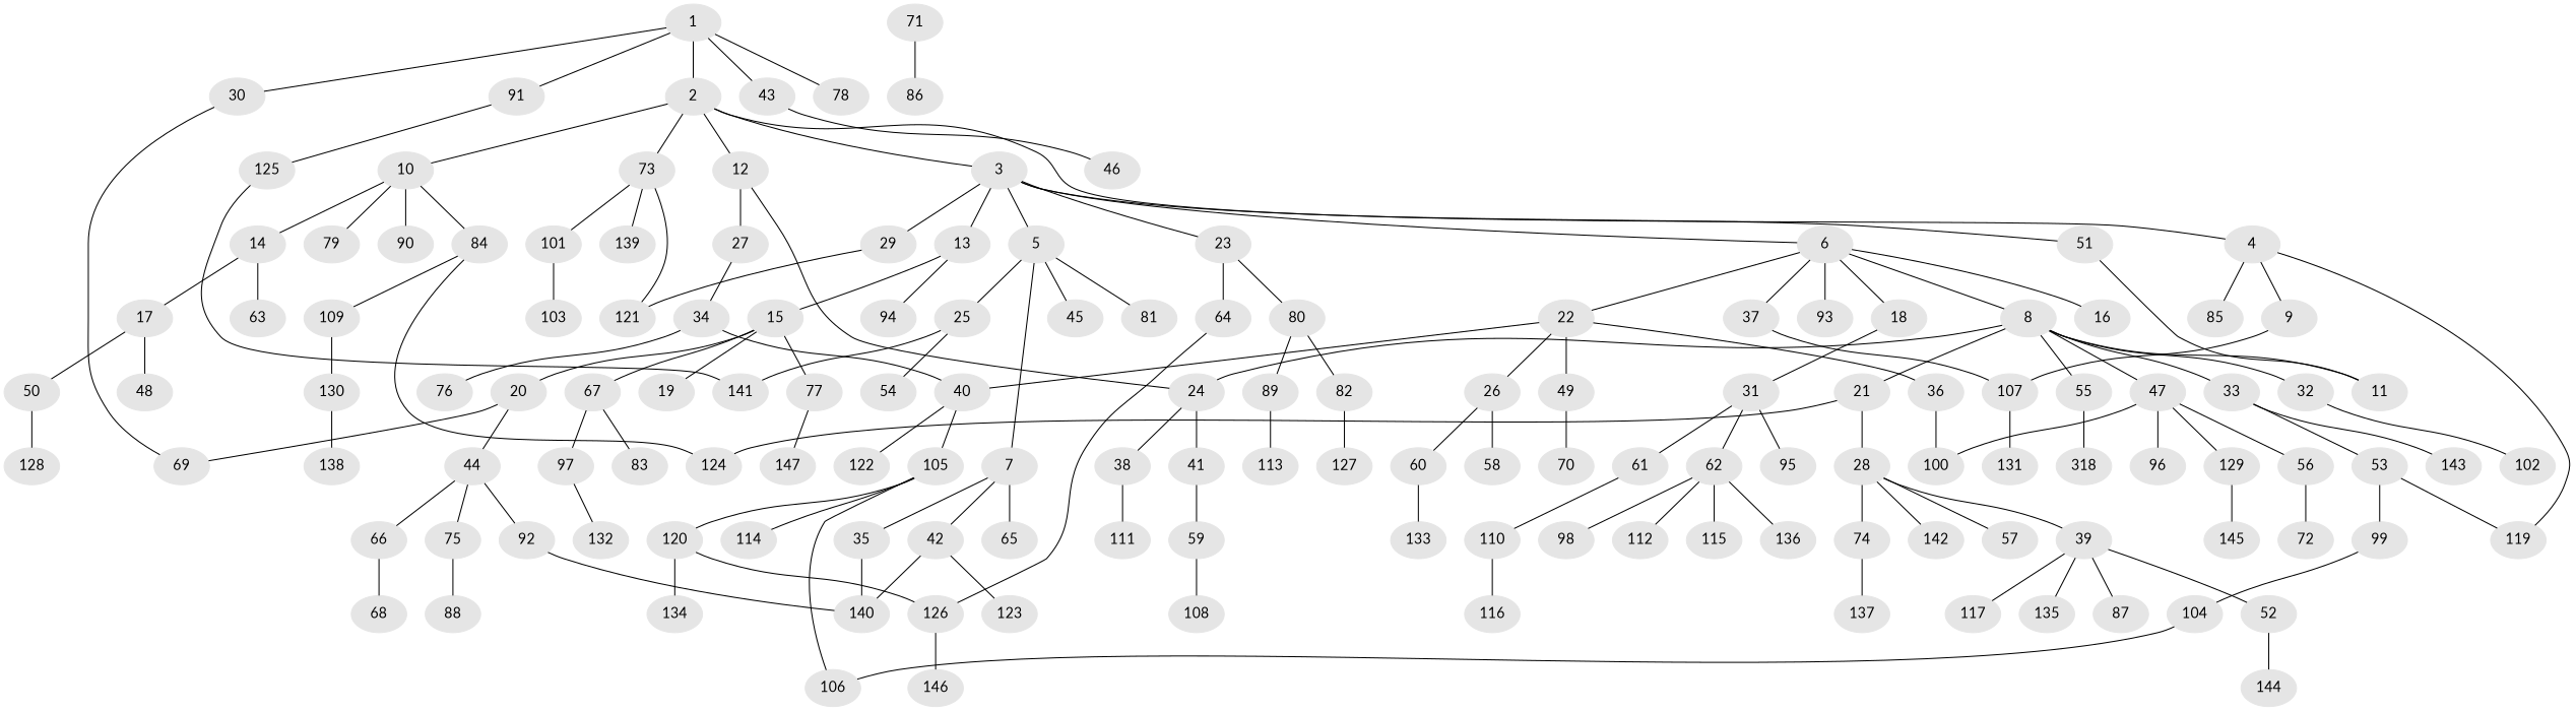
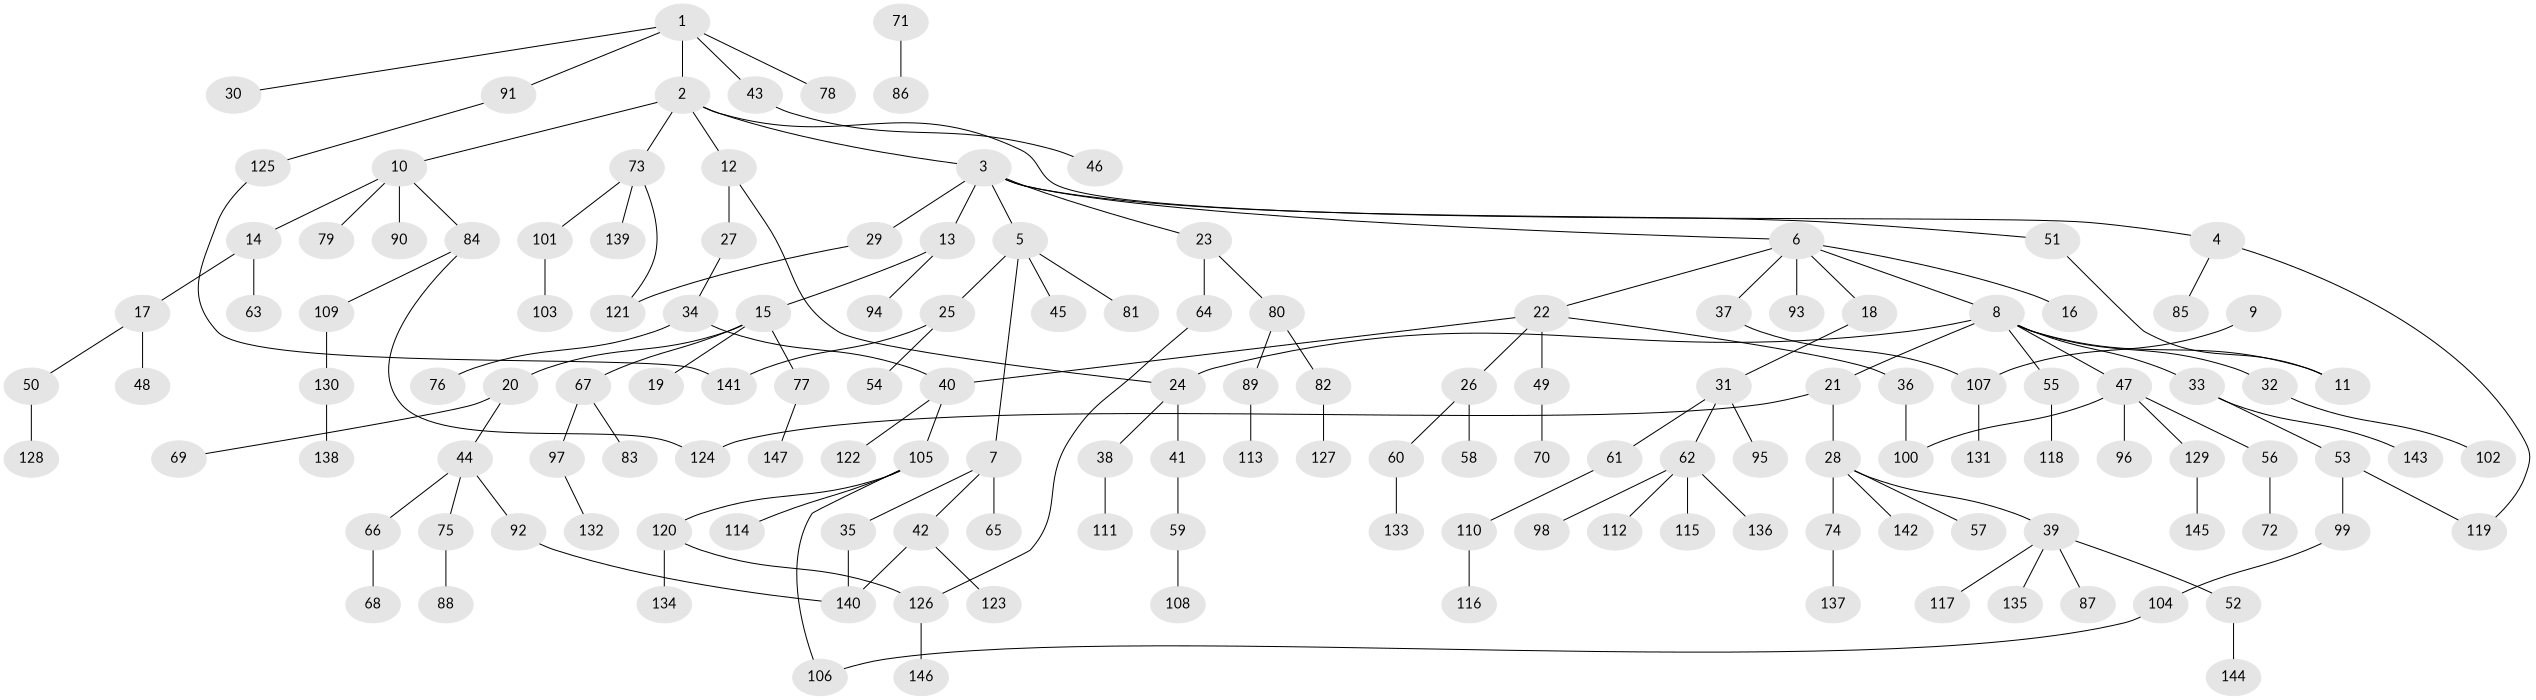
  graph {
    fontname=Lato
    node [color=gray90 fontname=Lato style=filled]
    edge [fontname=Lato]
    1
    2
    30
    43
    78
    91
    3
    4
    10
    12
    73
    69
    46
    125
    5
    6
    13
    23
    29
    51
    9
    85
    119
    14
    79
    84
    90
    24
    27
    121
    101
    139
    7
    25
    45
    81
    8
    16
    18
    22
    37
    93
    15
    94
    64
    80
    11
    107
    35
    42
    65
    54
    141
    21
    32
    33
    47
    55
    31
    26
    36
    40
    49
    140
    123
    28
    124
    38
    41
    102
    53
    143
    100
    56
    96
    129
-   118 [label=318]
+   118
    131
    17
    63
    109
    34
    19
    20
    67
    77
    48
    50
    44
    83
    97
    147
    128
    61
    62
    95
    66
    75
    92
    39
    57
    74
    142
    58
    60
    105
    122
    70
    126
    82
    89
    111
    59
    133
    76
    52
    87
    117
    135
    137
    110
    98
    112
    115
    136
    99
    144
    106
    114
    120
    108
    68
    88
    72
    145
    71
    86
    104
    116
    146
    132
    103
    127
    113
    130
    134
    138
    1 -- 2
    1 -- 30
    1 -- 43
    1 -- 78
    1 -- 91
    2 -- 3
    2 -- 4
    2 -- 10
    2 -- 12
    2 -- 73
-   30 -- 69
    43 -- 46
    91 -- 125
    3 -- 5
    3 -- 6
    3 -- 13
    3 -- 23
    3 -- 29
    3 -- 51
-   4 -- 9
    4 -- 85
    4 -- 119
    10 -- 14
    10 -- 79
    10 -- 84
    10 -- 90
    12 -- 24
    12 -- 27
    73 -- 121
    73 -- 101
    73 -- 139
    125 -- 141
    5 -- 7
    5 -- 25
    5 -- 45
    5 -- 81
    6 -- 8
    6 -- 16
    6 -- 18
    6 -- 22
    6 -- 37
    6 -- 93
    13 -- 15
    13 -- 94
    23 -- 64
    23 -- 80
    29 -- 121
    51 -- 11
    9 -- 107
    14 -- 17
    14 -- 63
    84 -- 124
    84 -- 109
    24 -- 38
    24 -- 41
    27 -- 34
    101 -- 103
    7 -- 35
    7 -- 42
    7 -- 65
    25 -- 54
    25 -- 141
    8 -- 24
    8 -- 11
    8 -- 21
    8 -- 32
    8 -- 33
    8 -- 47
    8 -- 55
    18 -- 31
    22 -- 26
    22 -- 36
    22 -- 40
    22 -- 49
    37 -- 107
    15 -- 19
    15 -- 20
    15 -- 67
    15 -- 77
    64 -- 126
    80 -- 82
    80 -- 89
    107 -- 131
    35 -- 140
    42 -- 140
    42 -- 123
    21 -- 28
    21 -- 124
    32 -- 102
    33 -- 53
    33 -- 143
    47 -- 100
    47 -- 56
    47 -- 96
    47 -- 129
    55 -- 118
    31 -- 61
    31 -- 62
    31 -- 95
    26 -- 58
    26 -- 60
    36 -- 100
    40 -- 105
    40 -- 122
    49 -- 70
    28 -- 39
    28 -- 57
    28 -- 74
    28 -- 142
    38 -- 111
    41 -- 59
    53 -- 119
    53 -- 99
    56 -- 72
    129 -- 145
    17 -- 48
    17 -- 50
    109 -- 130
    34 -- 40
    34 -- 76
    20 -- 69
    20 -- 44
    67 -- 83
    67 -- 97
    77 -- 147
    50 -- 128
    44 -- 66
    44 -- 75
    44 -- 92
    97 -- 132
    61 -- 110
    62 -- 98
    62 -- 112
    62 -- 115
    62 -- 136
    66 -- 68
    75 -- 88
    92 -- 140
    39 -- 52
    39 -- 87
    39 -- 117
    39 -- 135
    74 -- 137
    60 -- 133
    105 -- 106
    105 -- 114
    105 -- 120
    126 -- 146
    82 -- 127
    89 -- 113
    59 -- 108
    52 -- 144
    110 -- 116
    99 -- 104
    120 -- 126
    120 -- 134
    71 -- 86
    104 -- 106
    130 -- 138
  }
